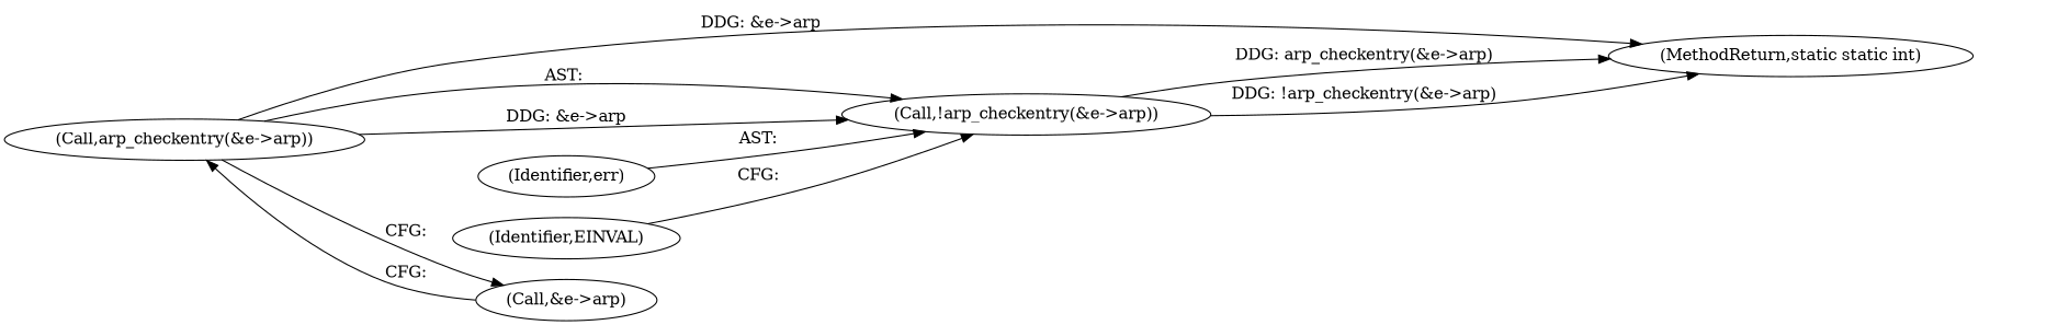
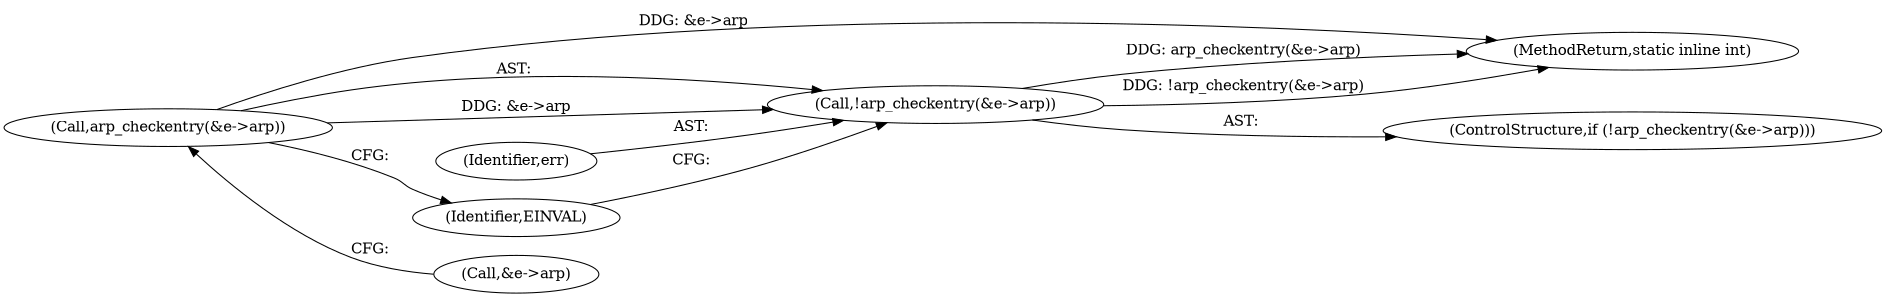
  digraph {
    rankdir=LR
    n1 [label="(Call,arp_checkentry(&e->arp))"]
    n2 [label="(Call,!arp_checkentry(&e->arp))"]
-   n3 [label="(MethodReturn,static static int)"]
+   n3 [label="(MethodReturn,static inline int)"]
    n4 [label="(Call,&e->arp)"]
+   n5 [label="(ControlStructure,if (!arp_checkentry(&e->arp)))"]
    n6 [label="(Identifier,err)"]
    n7 [label="(Identifier,EINVAL)"]
    n1 -> n2 [label="AST: "]
    n1 -> n2 [label="DDG: &e->arp"]
    n1 -> n3 [label="DDG: &e->arp"]
-   n1 -> n4 [label="CFG: "]
+   n1 -> n7 [label="CFG: "]
    n2 -> n3 [label="DDG: arp_checkentry(&e->arp)"]
    n2 -> n3 [label="DDG: !arp_checkentry(&e->arp)"]
+   n2 -> n5 [label="AST: "]
    n4 -> n1 [label="CFG: "]
    n6 -> n2 [label="AST: "]
    n7 -> n2 [label="CFG: "]
  }
